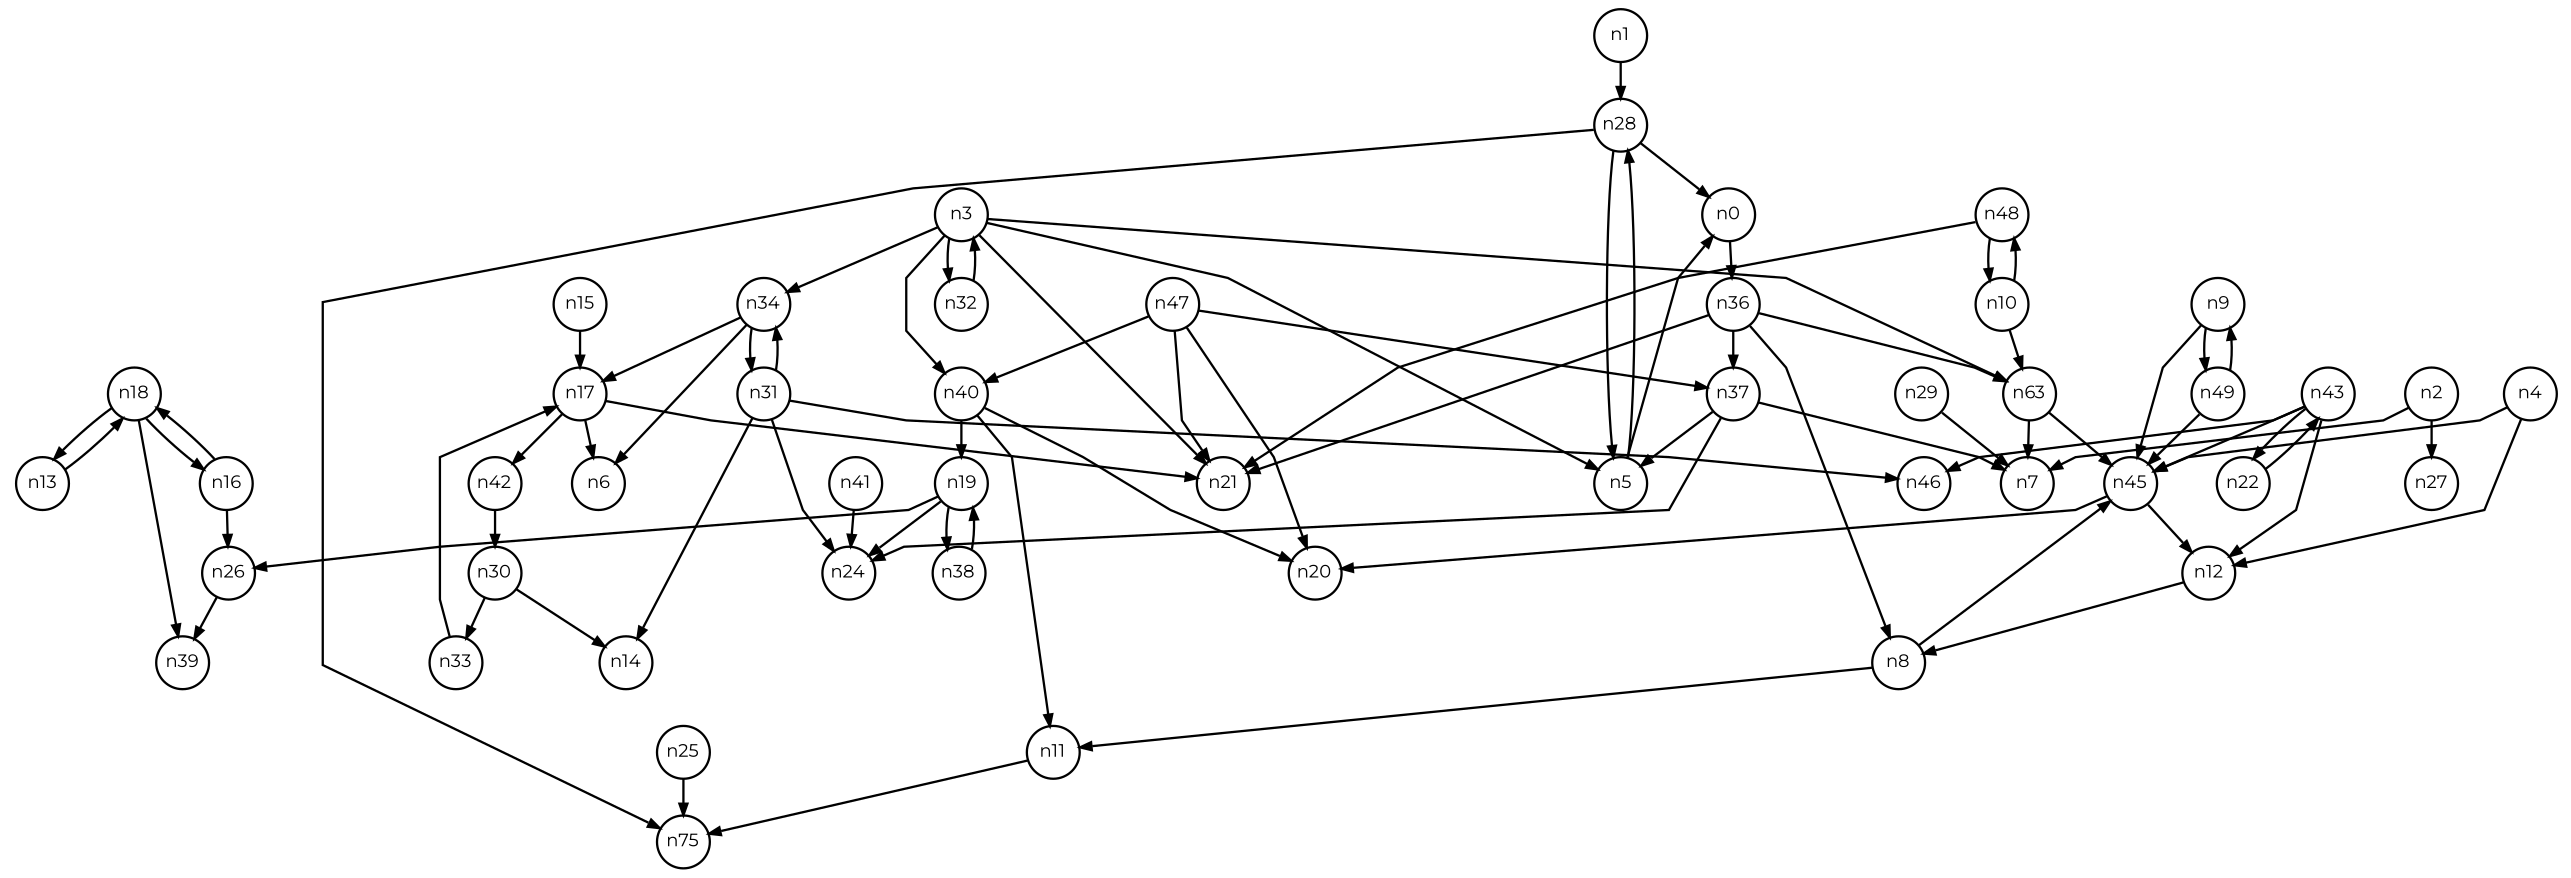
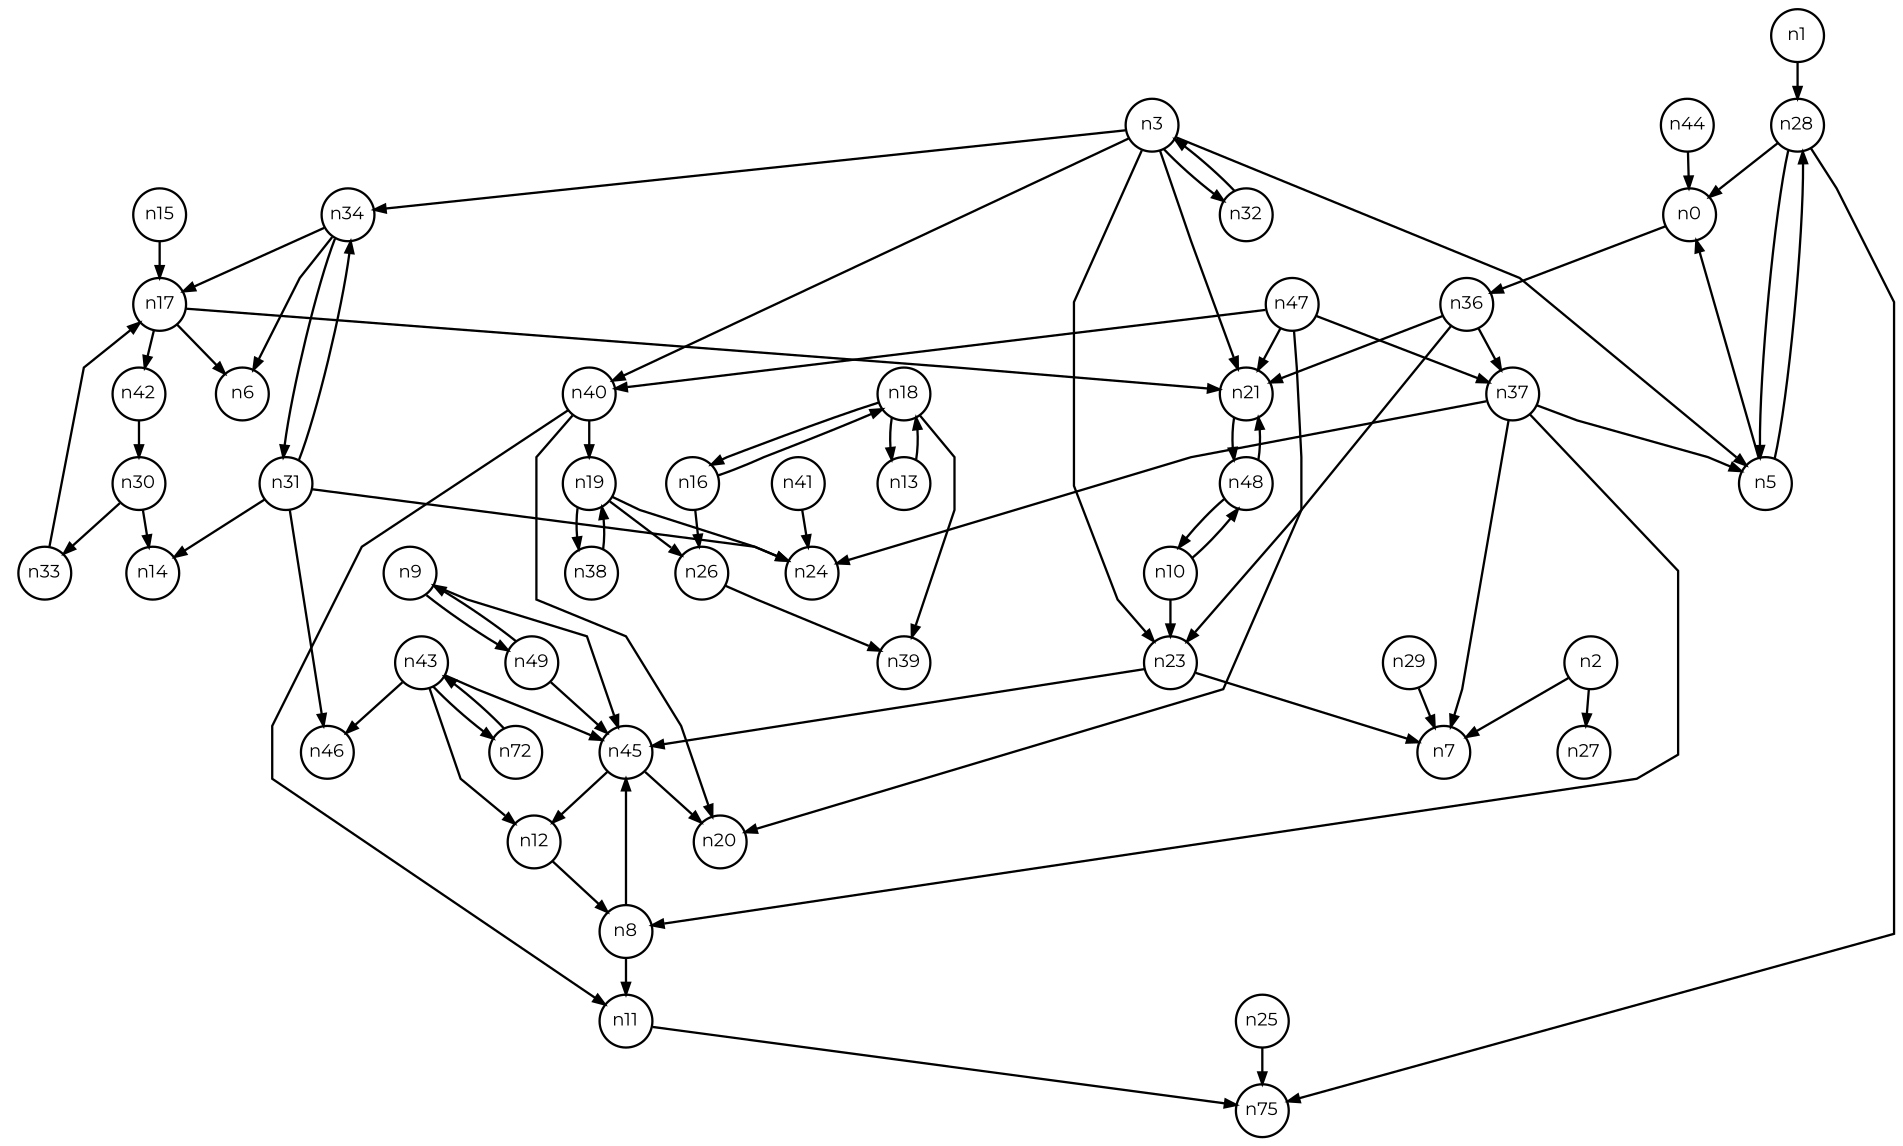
  digraph {
    fontname=Montserrat
    fontsize=8
    nodesep=0.22
    nodesize=0.16
    ranksep=0.22
    splines=polyline
    node [fixedsize=shape fontname=Montserrat fontsize=8 shape=circle]
    edge [arrowsize=0.5 fontname=Montserrat]
    n28 [width=0.32]
    n0 [width=0.32]
    n35 [label=n75 width=0.32]
    n5 [width=0.32]
    n36 [width=0.32]
    n21 [width=0.32]
-   n23 [width=0.32 label=n63]
+   n23 [width=0.32]
    n37 [width=0.32]
    n1 [width=0.32]
    n2 [width=0.32]
    n7 [width=0.32]
    n27 [width=0.32]
    n48 [width=0.32]
    n45 [width=0.32]
    n24 [width=0.32]
    n8 [width=0.32]
    n3 [width=0.32]
    n32 [width=0.32]
    n34 [width=0.32]
    n40 [width=0.32]
    n6 [width=0.32]
    n17 [width=0.32]
    n31 [width=0.32]
    n11 [width=0.32]
    n20 [width=0.32]
    n19 [width=0.32]
    n10 [width=0.32]
    n12 [width=0.32]
    n42 [width=0.32]
    n14 [width=0.32]
    n46 [width=0.32]
    n26 [width=0.32]
    n38 [width=0.32]
    n30 [width=0.32]
    n39 [width=0.32]
-   n4 [width=0.32]
    n9 [width=0.32]
    n49 [width=0.32]
    n33 [width=0.32]
    n15 [width=0.32]
    n16 [width=0.32]
    n18 [width=0.32]
    n13 [width=0.32]
    n25 [width=0.32]
    n29 [width=0.32]
    n41 [width=0.32]
    n43 [width=0.32]
-   n22 [width=0.32]
+   n22 [width=0.32 label=n72]
+   n44 [width=0.32]
    n47 [width=0.32]
    n28 -> n0
    n28 -> n35
    n28 -> n5
    n0 -> n36
    n5 -> n28
    n5 -> n0
    n36 -> n21
    n36 -> n23
    n36 -> n37
+   n21 -> n48
    n23 -> n7
    n23 -> n45
    n37 -> n5
    n37 -> n7
    n37 -> n24
-   n36 -> n8
+   n37 -> n8
    n1 -> n28
    n2 -> n7
    n2 -> n27
    n48 -> n21
    n48 -> n10
    n45 -> n20
    n45 -> n12
    n8 -> n45
    n8 -> n11
    n3 -> n5
    n3 -> n21
    n3 -> n23
    n3 -> n32
    n3 -> n34
    n3 -> n40
    n32 -> n3
    n34 -> n6
    n34 -> n17
    n34 -> n31
    n40 -> n11
    n40 -> n20
    n40 -> n19
    n17 -> n21
    n17 -> n6
    n17 -> n42
    n31 -> n24
    n31 -> n34
    n31 -> n14
    n31 -> n46
    n11 -> n35
    n19 -> n24
    n19 -> n26
    n19 -> n38
    n10 -> n23
    n10 -> n48
    n12 -> n8
    n42 -> n30
    n26 -> n39
    n38 -> n19
    n30 -> n14
    n30 -> n33
-   n4 -> n45
-   n4 -> n12
    n9 -> n45
    n9 -> n49
    n49 -> n45
    n49 -> n9
    n33 -> n17
    n15 -> n17
    n16 -> n26
    n16 -> n18
    n18 -> n39
    n18 -> n16
    n18 -> n13
    n13 -> n18
    n25 -> n35
    n29 -> n7
    n41 -> n24
    n43 -> n45
    n43 -> n12
    n43 -> n46
    n43 -> n22
    n22 -> n43
+   n44 -> n0
    n47 -> n21
    n47 -> n37
    n47 -> n40
    n47 -> n20
  }
